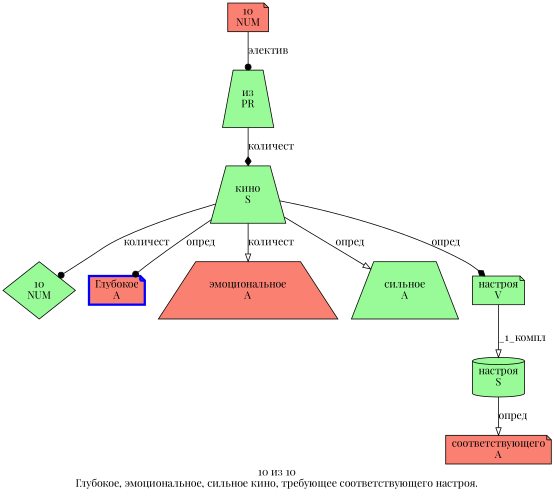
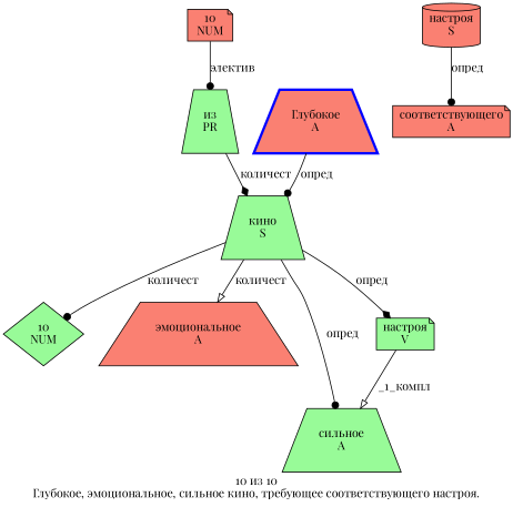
  digraph {
    fontname="Playfair Display"
    label="10 из 10\nГлубокое, эмоциональное, сильное кино, требующее соответствующего настроя."
    node [fillcolor=salmon fontname="Playfair Display" penwidth=1 shape=note style=filled]
    edge [arrowhead=dot fontname="Playfair Display"]
    n1 [label="10\nNUM"]
    n2 [fillcolor=palegreen label="из\nPR" shape=trapezium]
    n3 [fillcolor=palegreen label="кино\nS" shape=trapezium]
    n4 [fillcolor=palegreen label="10\nNUM" shape=diamond]
-   n5 [color=blue label="Глубокое\nA" penwidth=3]
+   n5 [color=blue label="Глубокое\nA" penwidth=3 shape=trapezium]
    n6 [label="эмоциональное\nA" shape=trapezium]
    n7 [fillcolor=palegreen label="сильное\nA" shape=trapezium]
    n8 [fillcolor=palegreen label="настроя\nV"]
-   n9 [fillcolor=palegreen label="настроя\nS" shape=cylinder]
+   n9 [label="настроя\nS" shape=cylinder]
    n10 [label="соответствующего\nA"]
    n1 -> n2 [label="электив"]
    n2 -> n3 [arrowhead=diamond label="количест"]
    n3 -> n4 [label="количест"]
-   n3 -> n5 [label="опред"]
+   n5 -> n3 [label="опред"]
    n3 -> n6 [arrowhead=onormal label="количест"]
-   n3 -> n7 [arrowhead=onormal label="опред"]
+   n3 -> n7 [label="опред"]
    n3 -> n8 [arrowhead=diamond label="опред"]
-   n8 -> n9 [arrowhead=onormal label="_1_компл"]
-   n9 -> n10 [arrowhead=onormal label="опред"]
+   n8 -> n7 [arrowhead=onormal label="_1_компл"]
+   n9 -> n10 [label="опред"]
  }
